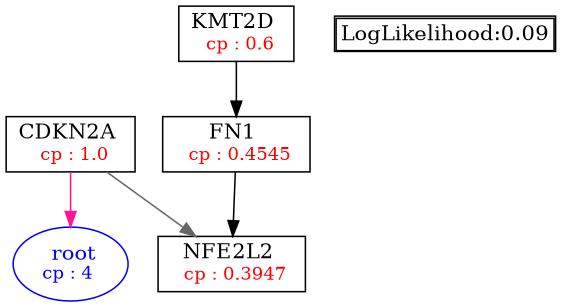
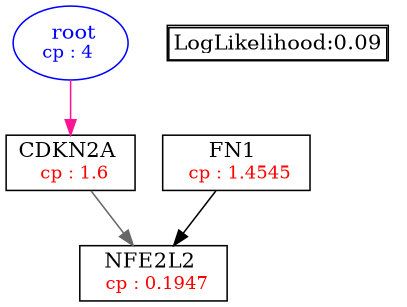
  digraph {
    fontsize=10
    node [shape=box]
    edge [color=black]
    n1 [color=Blue label=<<font color='Blue'> root</font><br/><font color='Blue' POINT-SIZE='12'>cp : 4 </font>> shape=oval]
-   n2 [label=<CDKN2A <br/> <font color='Red' POINT-SIZE='12'> cp : 1.0 </font>>]
-   n3 [label=<NFE2L2 <br/> <font color='Red' POINT-SIZE='12'> cp : 0.3947 </font>>]
-   n4 [label=<KMT2D <br/> <font color='Red' POINT-SIZE='12'> cp : 0.6 </font>>]
-   n5 [label=<FN1 <br/> <font color='Red' POINT-SIZE='12'> cp : 0.4545 </font>>]
+   n2 [label=<CDKN2A <br/> <font color='Red' POINT-SIZE='12'> cp : 1.6 </font>>]
+   n3 [label=<NFE2L2 <br/> <font color='Red' POINT-SIZE='12'> cp : 0.1947 </font>>]
+   n5 [label=<FN1 <br/> <font color='Red' POINT-SIZE='12'> cp : 1.4545 </font>>]
    n6 [label=<<TABLE BORDER="1" CELLBORDER="1" CELLSPACING="0" >     <TR><TD ALIGN="LEFT">LogLikelihood:0.09</TD></TR>     </TABLE>> shape=plaintext]
-   n2 -> n1 [color=deeppink]
+   n1 -> n2 [color=deeppink]
    n2 -> n3 [color=gray40]
-   n4 -> n5
    n5 -> n3
  }
